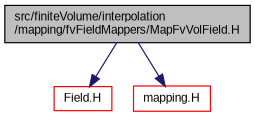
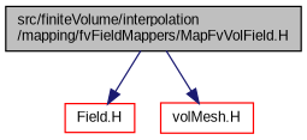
  digraph {
    fontname="Liberation Sans"
    node [color=red fontname="Liberation Sans" fontsize=10 shape=record]
    edge [color=midnightblue fontname="Liberation Sans" fontsize=10 labelfontname=Helvetica labelfontsize=10 style=solid]
    n1 [color=black fillcolor=grey75 fontcolor=black height=0.2 label="src/finiteVolume/interpolation\l/mapping/fvFieldMappers/MapFvVolField.H" style=filled width=0.4]
    n2 [height=0.2 label="Field.H" width=0.4]
-   n3 [height=0.2 label="mapping.H" width=0.4]
+   n3 [height=0.2 label="volMesh.H" width=0.4]
    n1 -> n2
    n1 -> n3
  }
